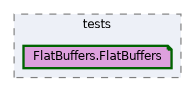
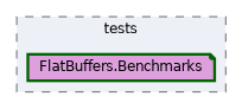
  digraph {
    compound=true
-   n1 [color=darkgreen fillcolor=plum fontname=Helvetica fontsize=10 height=0.2 label="FlatBuffers.FlatBuffers" shape=note style="filled,bold" width=0.4]
+   n1 [color=darkgreen fillcolor=plum fontname=Helvetica fontsize=10 height=0.2 label="FlatBuffers.Benchmarks" shape=note style="filled,bold" width=0.4]
    subgraph cluster_1 {
      bgcolor="#edf0f7"
      fontname=Helvetica
      fontsize=10
      label=tests
      pencolor=grey50
      style="filled,dashed"
      n1
    }
  }
